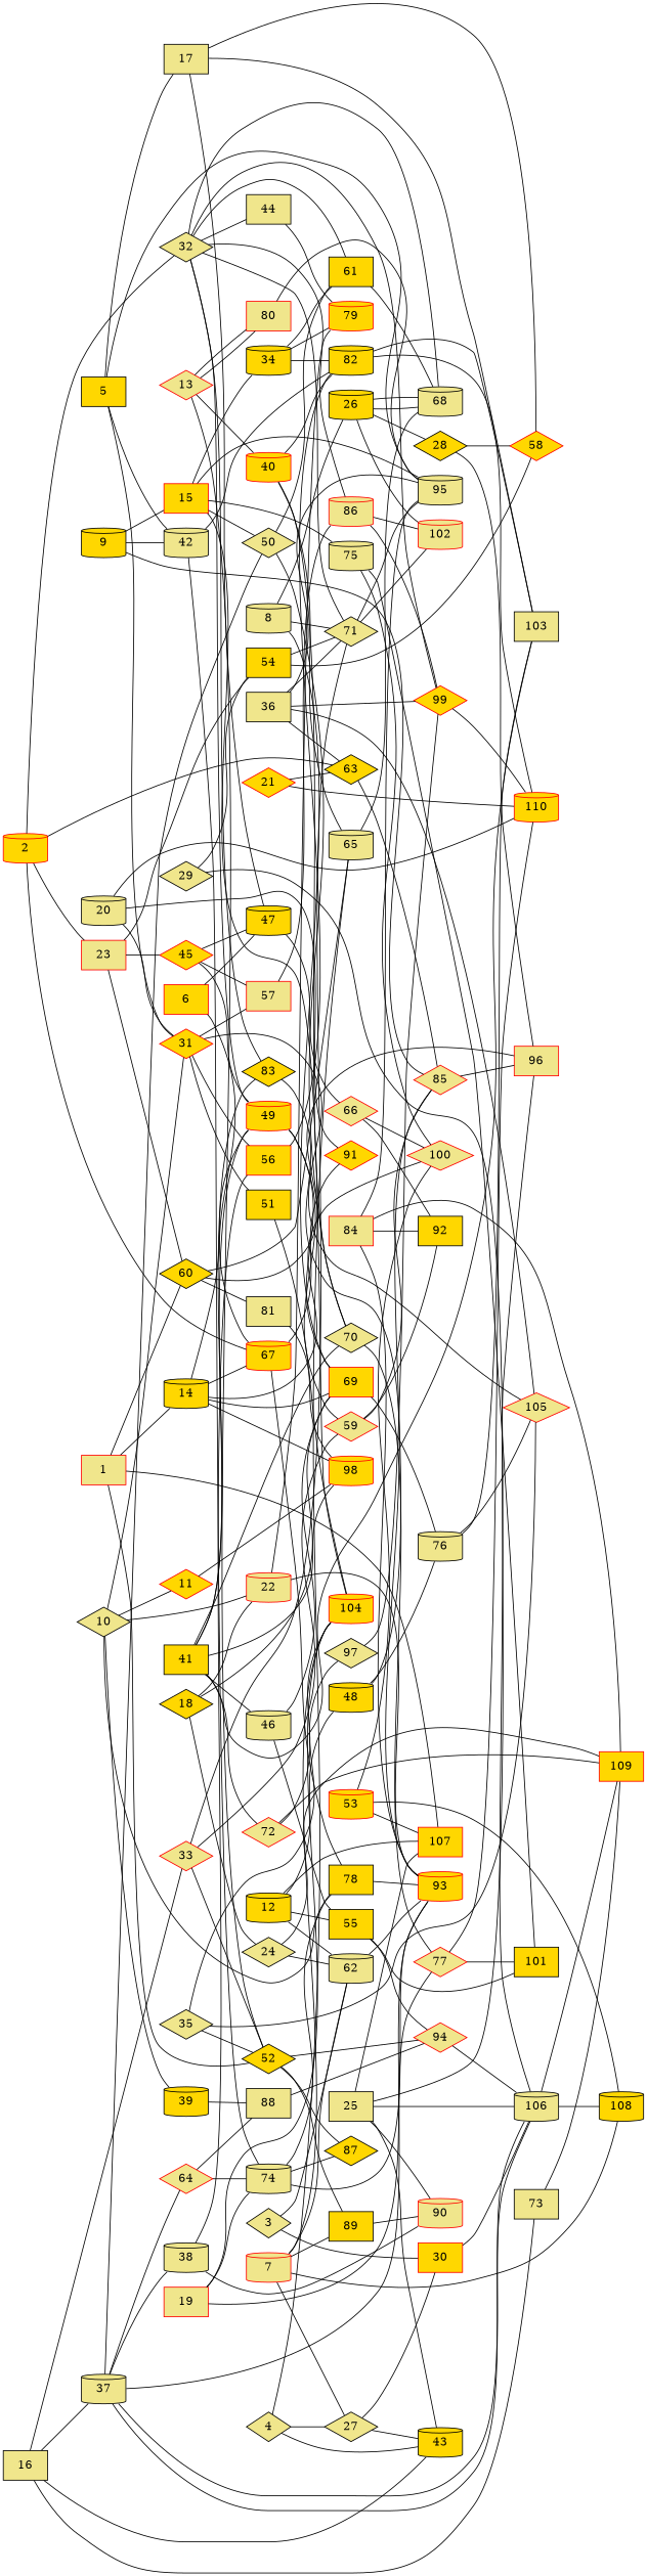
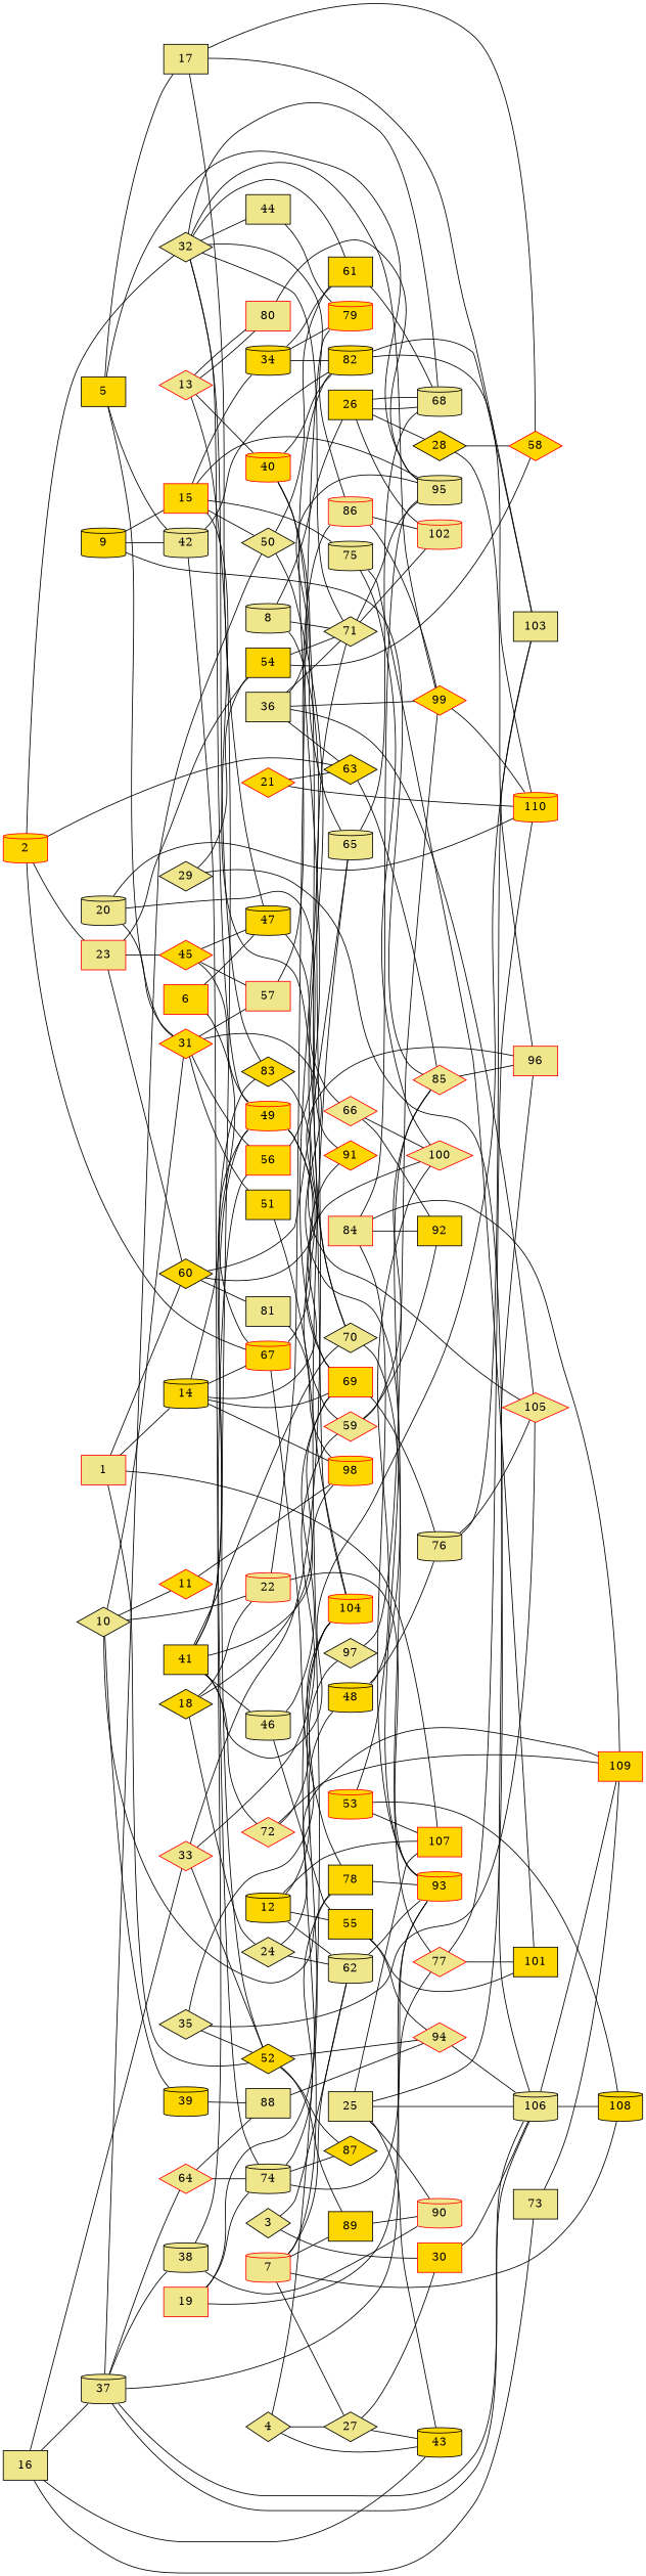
  graph {
    rankdir=LR
    node [color=black fillcolor=khaki shape=cylinder style=filled]
    1 [color=red shape=box]
    14 [fillcolor=gold]
    52 [fillcolor=gold shape=diamond]
    60 [fillcolor=gold shape=diamond]
    107 [color=red fillcolor=gold shape=box]
    67 [color=red fillcolor=gold]
    69 [color=red fillcolor=gold shape=box]
    98 [color=red fillcolor=gold]
    49 [color=red fillcolor=gold]
    100 [color=red shape=diamond]
    89 [fillcolor=gold shape=box]
    87 [fillcolor=gold shape=diamond]
    94 [color=red shape=diamond]
    65
    96 [color=red shape=box]
    81 [shape=box]
    2 [color=red fillcolor=gold]
    23 [color=red shape=box]
    32 [shape=diamond]
    63 [fillcolor=gold shape=diamond]
    45 [color=red fillcolor=gold shape=diamond]
    54 [fillcolor=gold shape=box]
    71 [shape=diamond]
    68
    44 [shape=box]
    61 [fillcolor=gold shape=box]
    83 [fillcolor=gold shape=diamond]
    86 [color=red]
    99 [color=red fillcolor=gold shape=diamond]
    85 [color=red shape=diamond]
    78 [fillcolor=gold shape=box]
    91 [color=red fillcolor=gold shape=diamond]
    3 [shape=diamond]
    30 [color=red fillcolor=gold shape=box]
    62
    106
    93 [color=red fillcolor=gold]
    4 [shape=diamond]
    27 [shape=diamond]
    43 [fillcolor=gold]
    5 [fillcolor=gold shape=box]
    17 [shape=box]
    31 [color=red fillcolor=gold shape=diamond]
    42
    95
    47 [fillcolor=gold]
    58 [color=red fillcolor=gold shape=diamond]
    103 [shape=box]
    51 [fillcolor=gold shape=box]
    56 [color=red fillcolor=gold shape=box]
    57 [color=red shape=box]
    105 [color=red shape=diamond]
    74
    82 [fillcolor=gold]
    6 [color=red fillcolor=gold shape=box]
    66 [color=red shape=diamond]
    7 [color=red]
    104 [color=red fillcolor=gold]
    108 [fillcolor=gold]
    90 [color=red]
-   26 [fillcolor=gold]
+   26 [fillcolor=gold shape=box]
    8
    28 [fillcolor=gold shape=diamond]
    102 [color=red]
    76
    9 [fillcolor=gold]
    15 [color=red fillcolor=gold shape=box]
    34 [fillcolor=gold]
    50 [shape=diamond]
    75
    10 [shape=diamond]
    11 [color=red fillcolor=gold shape=diamond]
    22 [color=red]
    39 [fillcolor=gold]
    79 [color=red fillcolor=gold]
    88 [shape=box]
    12 [fillcolor=gold]
    48 [fillcolor=gold]
    55 [fillcolor=gold shape=box]
    101 [fillcolor=gold shape=box]
    13 [color=red shape=diamond]
    40 [color=red fillcolor=gold]
    80 [color=red shape=box]
    70 [shape=diamond]
    59 [color=red shape=diamond]
    16 [shape=box]
    33 [color=red shape=diamond]
    37
    73 [shape=box]
    38
    64 [color=red shape=diamond]
    77 [color=red shape=diamond]
    109 [color=red fillcolor=gold shape=box]
    18 [fillcolor=gold shape=diamond]
    24 [shape=diamond]
    19 [color=red shape=box]
    20
    110 [color=red fillcolor=gold]
    21 [color=red fillcolor=gold shape=diamond]
    25 [shape=box]
    29 [shape=diamond]
    92 [fillcolor=gold shape=box]
    35 [shape=diamond]
    97 [shape=diamond]
    46
    36 [shape=box]
    41 [fillcolor=gold shape=box]
    72 [color=red shape=diamond]
    53 [color=red fillcolor=gold]
    84 [color=red shape=box]
    1 -- 14
    1 -- 52
    1 -- 60
    1 -- 107
    14 -- 67
    14 -- 69
    14 -- 98
    14 -- 49
    14 -- 100
    52 -- 89
    52 -- 87
    52 -- 94
    60 -- 65
    60 -- 96
    60 -- 81
    67 -- 78
    67 -- 91
    69 -- 76
    49 -- 69
    49 -- 59
    89 -- 90
    94 -- 106
    65 -- 68
    81 -- 98
    2 -- 67
    2 -- 23
    2 -- 32
    2 -- 63
    23 -- 60
    23 -- 45
    23 -- 54
    32 -- 49
    32 -- 71
    32 -- 68
    32 -- 44
    32 -- 61
    32 -- 83
    32 -- 86
    32 -- 99
    63 -- 85
    45 -- 49
    45 -- 47
    45 -- 57
    54 -- 71
    54 -- 58
    71 -- 95
    71 -- 102
    44 -- 79
    61 -- 68
    83 -- 93
    86 -- 99
    86 -- 102
    99 -- 110
    85 -- 96
    78 -- 93
    3 -- 30
    3 -- 62
    30 -- 106
    62 -- 93
    106 -- 108
    106 -- 109
    4 -- 65
    4 -- 27
    4 -- 43
    27 -- 30
    27 -- 43
    5 -- 17
    5 -- 31
    5 -- 42
    5 -- 95
    17 -- 47
    17 -- 58
    17 -- 103
    31 -- 51
    31 -- 56
    31 -- 57
    31 -- 105
    42 -- 74
    42 -- 82
    47 -- 66
    51 -- 104
    56 -- 82
    57 -- 86
    74 -- 87
    74 -- 78
    74 -- 93
    82 -- 103
    82 -- 110
    6 -- 67
    6 -- 47
    66 -- 100
    66 -- 92
    7 -- 89
    7 -- 62
    7 -- 27
    7 -- 104
    7 -- 108
    26 -- 68
    26 -- 68
    26 -- 28
    26 -- 102
    8 -- 69
    8 -- 71
    8 -- 26
    28 -- 96
    28 -- 58
    76 -- 103
    76 -- 105
    9 -- 85
    9 -- 42
    9 -- 15
    15 -- 95
    15 -- 104
    15 -- 34
    15 -- 50
    15 -- 75
    34 -- 61
    34 -- 82
    34 -- 79
    50 -- 61
    50 -- 70
    75 -- 100
    75 -- 101
    10 -- 78
    10 -- 31
    10 -- 11
    10 -- 22
    10 -- 39
    11 -- 98
    22 -- 93
    22 -- 79
    39 -- 88
    88 -- 94
    12 -- 107
    12 -- 62
    12 -- 48
    12 -- 55
    48 -- 85
    48 -- 76
    55 -- 94
    55 -- 101
    13 -- 52
    13 -- 40
    13 -- 80
    13 -- 80
    40 -- 65
    40 -- 82
    40 -- 70
    80 -- 95
    70 -- 77
    59 -- 85
    59 -- 92
    16 -- 43
    16 -- 33
    16 -- 37
    16 -- 73
    33 -- 52
    33 -- 71
    33 -- 59
    37 -- 106
    37 -- 106
    37 -- 50
    37 -- 38
    37 -- 64
    37 -- 77
    73 -- 109
    38 -- 56
    38 -- 90
    64 -- 74
    64 -- 88
    77 -- 101
    77 -- 110
    18 -- 69
    18 -- 22
    18 -- 24
    24 -- 62
    24 -- 109
    19 -- 93
    19 -- 74
    19 -- 104
    20 -- 91
    20 -- 31
    20 -- 110
    21 -- 63
    21 -- 110
    25 -- 107
    25 -- 96
    25 -- 106
    25 -- 43
    25 -- 90
    29 -- 54
    29 -- 106
    35 -- 52
    35 -- 105
    35 -- 97
    97 -- 99
    46 -- 69
    46 -- 55
    36 -- 63
    36 -- 71
    36 -- 99
    36 -- 95
    36 -- 105
    41 -- 98
    41 -- 49
    41 -- 83
    41 -- 103
    41 -- 70
    41 -- 46
    41 -- 72
    72 -- 104
    72 -- 109
    53 -- 107
    53 -- 100
    53 -- 108
    84 -- 93
    84 -- 95
    84 -- 109
    84 -- 92
  }
